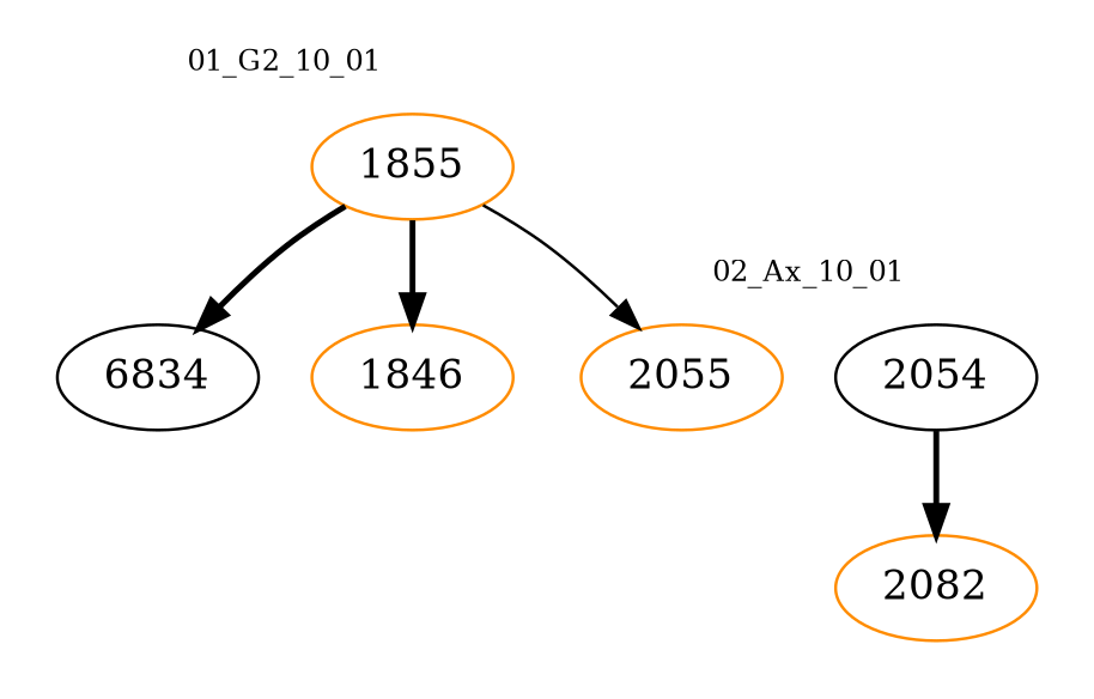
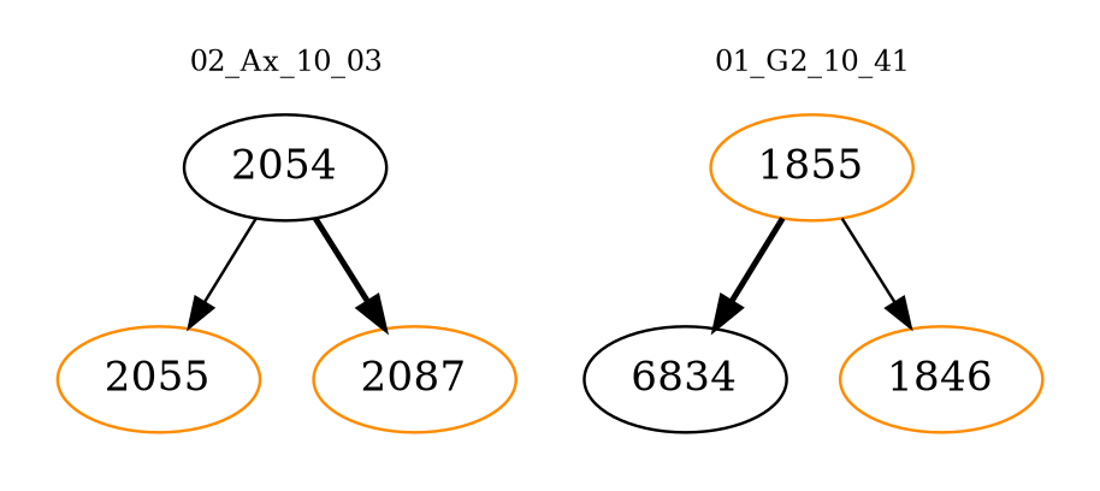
  digraph {
    node [color=darkorange]
    edge [color=black style=solid]
    n1 [color=black label=2054]
    n2 [label=2055]
-   n3 [label=2082]
+   n3 [label=2087]
    n4 [label=1855]
    n5 [color=black label=6834]
    n6 [label=1846]
    subgraph cluster_1 {
      color=white
      fontsize=10
-     label="02_Ax_10_01"
+     label="02_Ax_10_03"
      n1
      n2
      n3
    }
    subgraph cluster_2 {
      color=white
      fontsize=10
-     label="01_G2_10_01"
+     label="01_G2_10_41"
      n4
      n5
      n6
    }
-   n4 -> n2
+   n1 -> n2
    n1 -> n3 [style=bold]
    n4 -> n5 [style=bold]
-   n4 -> n6 [style=bold]
+   n4 -> n6
  }
